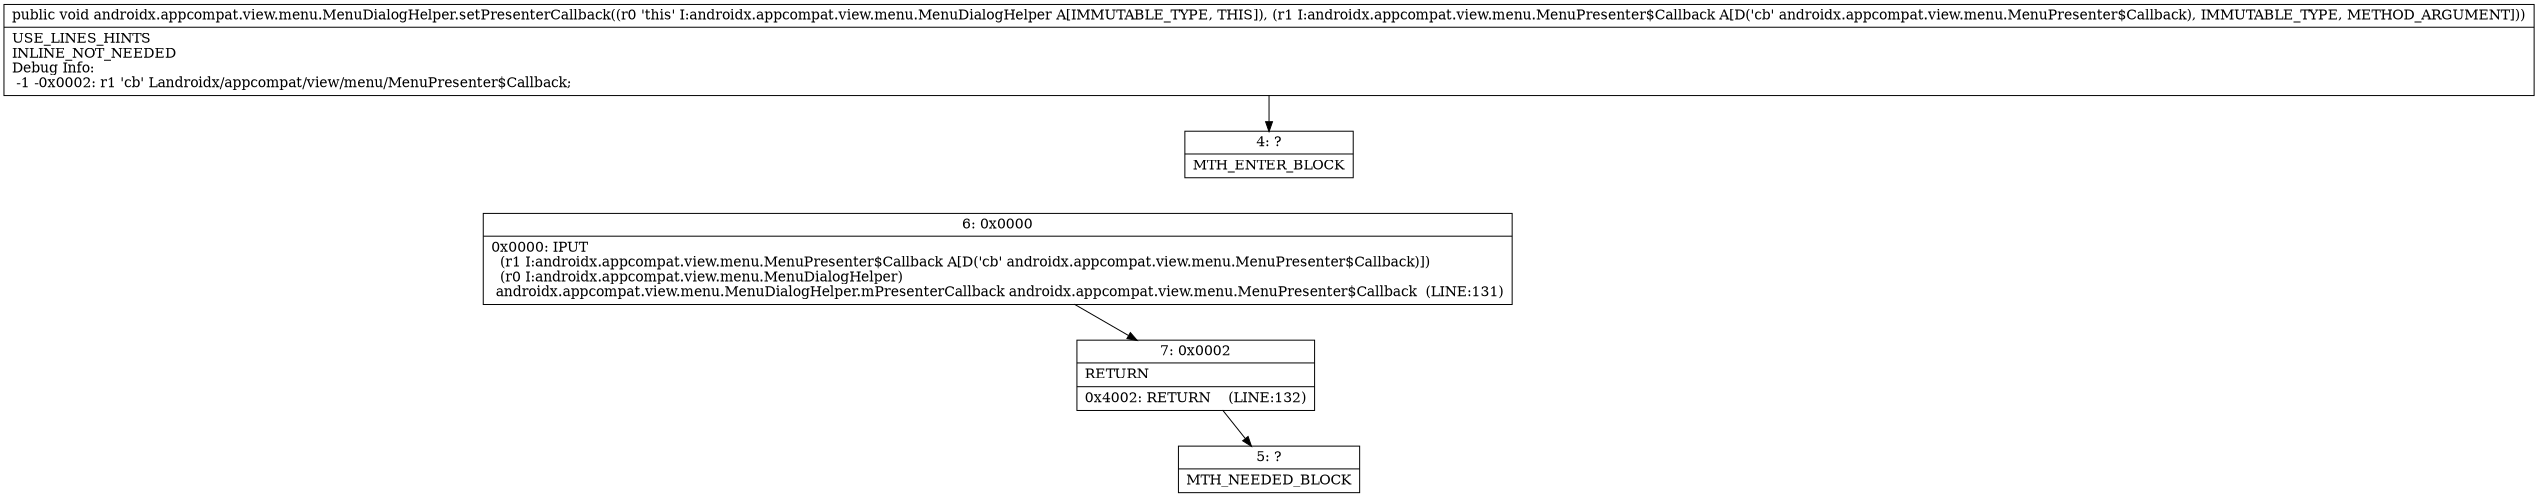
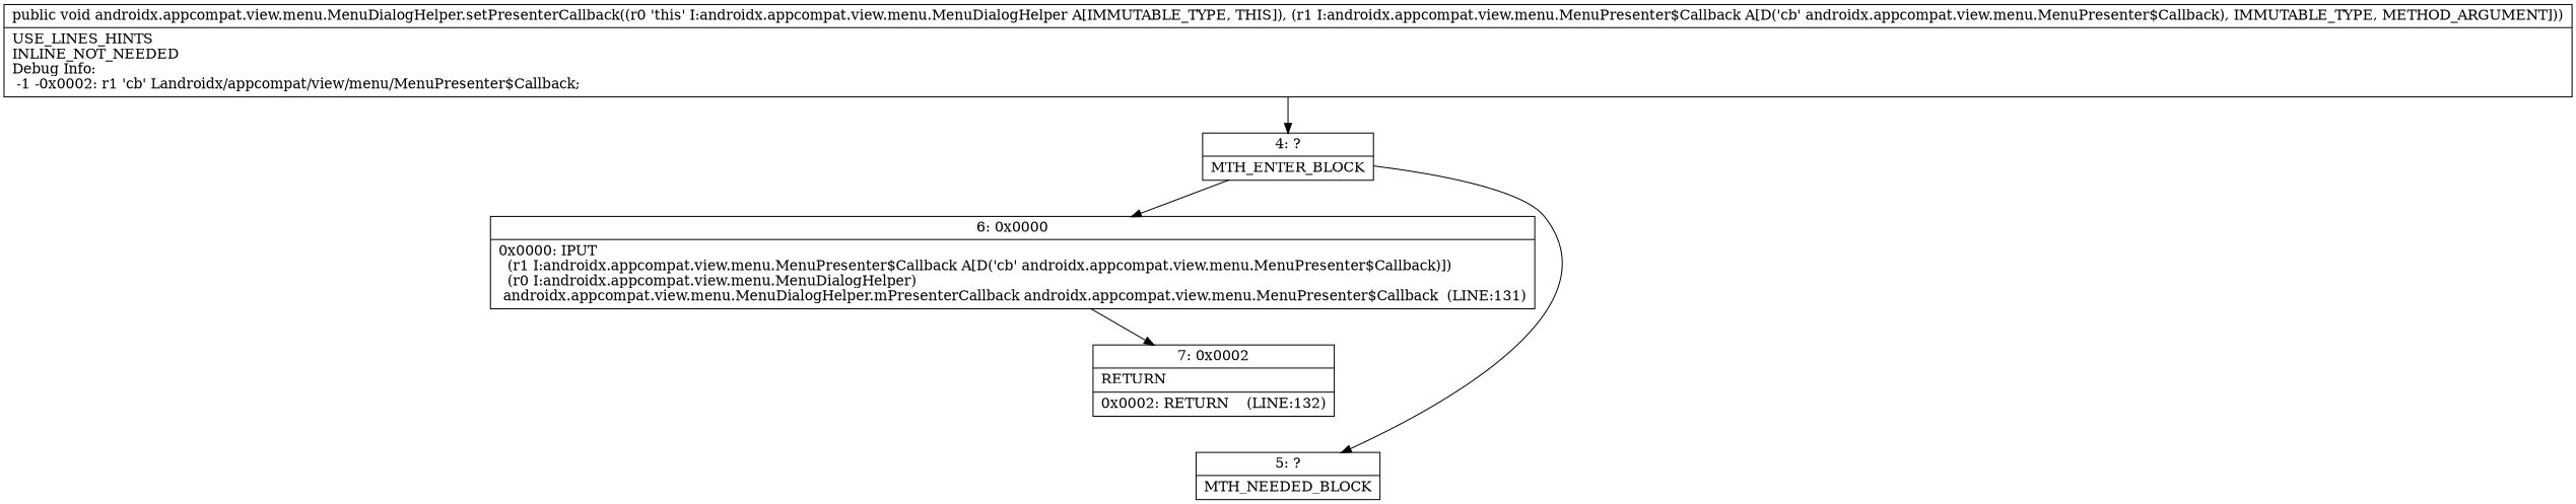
  digraph {
    node [shape=record]
    n1 [label="{4\:\ ?|MTH_ENTER_BLOCK\l}"]
    n2 [label="{6\:\ 0x0000|0x0000: IPUT  \l  (r1 I:androidx.appcompat.view.menu.MenuPresenter$Callback A[D('cb' androidx.appcompat.view.menu.MenuPresenter$Callback)])\l  (r0 I:androidx.appcompat.view.menu.MenuDialogHelper)\l androidx.appcompat.view.menu.MenuDialogHelper.mPresenterCallback androidx.appcompat.view.menu.MenuPresenter$Callback  (LINE:131)\l}"]
-   n3 [label="{7\:\ 0x0002|RETURN\l|0x4002: RETURN    (LINE:132)\l}"]
+   n3 [label="{7\:\ 0x0002|RETURN\l|0x0002: RETURN    (LINE:132)\l}"]
    n4 [label="{5\:\ ?|MTH_NEEDED_BLOCK\l}"]
    n5 [label="{public void androidx.appcompat.view.menu.MenuDialogHelper.setPresenterCallback((r0 'this' I:androidx.appcompat.view.menu.MenuDialogHelper A[IMMUTABLE_TYPE, THIS]), (r1 I:androidx.appcompat.view.menu.MenuPresenter$Callback A[D('cb' androidx.appcompat.view.menu.MenuPresenter$Callback), IMMUTABLE_TYPE, METHOD_ARGUMENT]))  | USE_LINES_HINTS\lINLINE_NOT_NEEDED\lDebug Info:\l  \-1 \-0x0002: r1 'cb' Landroidx\/appcompat\/view\/menu\/MenuPresenter$Callback;\l}"]
+   n1 -> n2
    n2 -> n3
-   n3 -> n4
+   n1 -> n4
    n5 -> n1
  }
